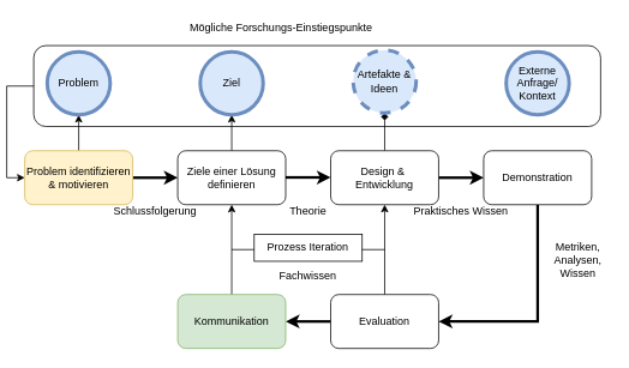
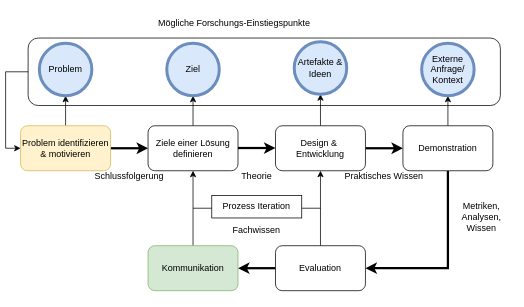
  <mxCell id="0" />
  <mxCell id="1" parent="0" />
  <mxCell id="2" style="edgeStyle=orthogonalEdgeStyle;rounded=0;orthogonalLoop=1;jettySize=auto;html=1;exitX=0.5;exitY=0;exitDx=0;exitDy=0;entryX=0.5;entryY=1;entryDx=0;entryDy=0;" parent="1" source="3" target="31" edge="1"><mxGeometry relative="1" as="geometry" /></mxCell>
  <mxCell id="3" value="Ziele einer Lösung definieren" style="rounded=1;whiteSpace=wrap;html=1;" parent="1" vertex="1"><mxGeometry x="190" y="167" width="120" height="60" as="geometry" /></mxCell>
  <mxCell id="4" style="edgeStyle=orthogonalEdgeStyle;rounded=0;orthogonalLoop=1;jettySize=auto;html=1;exitX=0.5;exitY=0;exitDx=0;exitDy=0;entryX=0.5;entryY=1;entryDx=0;entryDy=0;targetPerimeterSpacing=0;sourcePerimeterSpacing=0;" parent="1" source="6" target="30" edge="1"><mxGeometry relative="1" as="geometry" /></mxCell>
  <mxCell id="5" style="edgeStyle=orthogonalEdgeStyle;rounded=0;orthogonalLoop=1;jettySize=auto;html=1;exitX=1;exitY=0.5;exitDx=0;exitDy=0;entryX=0;entryY=0.5;entryDx=0;entryDy=0;strokeWidth=3;" parent="1" source="6" target="3" edge="1"><mxGeometry relative="1" as="geometry" /></mxCell>
  <mxCell id="6" value="Problem identifizieren &amp;amp; motivieren" style="rounded=1;whiteSpace=wrap;html=1;fillColor=#fff2cc;strokeColor=#d6b656;" parent="1" vertex="1"><mxGeometry x="20" y="167" width="120" height="60" as="geometry" /></mxCell>
  <mxCell id="7" value="Mögliche Forschungs-Einstiegspunkte" style="text;html=1;align=center;verticalAlign=middle;whiteSpace=wrap;rounded=0;" parent="1" vertex="1"><mxGeometry x="20" y="20" width="570" height="20" as="geometry" /></mxCell>
- <mxCell id="8" style="edgeStyle=orthogonalEdgeStyle;rounded=0;orthogonalLoop=1;jettySize=auto;html=1;exitX=0.5;exitY=0;exitDx=0;exitDy=0;entryX=0.5;entryY=1;entryDx=0;entryDy=0;endArrow=diamond;" parent="1" source="10" target="32" edge="1"><mxGeometry relative="1" as="geometry" /></mxCell>
+ <mxCell id="8" style="edgeStyle=orthogonalEdgeStyle;rounded=0;orthogonalLoop=1;jettySize=auto;html=1;exitX=0.5;exitY=0;exitDx=0;exitDy=0;entryX=0.5;entryY=1;entryDx=0;entryDy=0;" parent="1" source="10" target="32" edge="1"><mxGeometry relative="1" as="geometry" /></mxCell>
  <mxCell id="9" value="" style="edgeStyle=orthogonalEdgeStyle;rounded=0;orthogonalLoop=1;jettySize=auto;html=1;strokeWidth=3;" parent="1" source="10" target="16" edge="1"><mxGeometry relative="1" as="geometry" /></mxCell>
  <mxCell id="10" value="Design &amp;amp;&amp;nbsp;&lt;div&gt;Entwicklung&lt;/div&gt;" style="rounded=1;whiteSpace=wrap;html=1;" parent="1" vertex="1"><mxGeometry x="360" y="167" width="120" height="60" as="geometry" /></mxCell>
  <mxCell id="11" style="edgeStyle=orthogonalEdgeStyle;rounded=0;orthogonalLoop=1;jettySize=auto;html=1;exitX=0;exitY=0.5;exitDx=0;exitDy=0;entryX=1;entryY=0.5;entryDx=0;entryDy=0;strokeWidth=3;" parent="1" source="13" target="18" edge="1"><mxGeometry relative="1" as="geometry" /></mxCell>
  <mxCell id="12" style="edgeStyle=orthogonalEdgeStyle;rounded=0;orthogonalLoop=1;jettySize=auto;html=1;exitX=0.5;exitY=0;exitDx=0;exitDy=0;entryX=0.5;entryY=1;entryDx=0;entryDy=0;" parent="1" source="13" target="10" edge="1"><mxGeometry relative="1" as="geometry" /></mxCell>
  <mxCell id="13" value="Evaluation" style="rounded=1;whiteSpace=wrap;html=1;" parent="1" vertex="1"><mxGeometry x="360" y="327" width="120" height="60" as="geometry" /></mxCell>
+ <mxCell id="14" style="edgeStyle=orthogonalEdgeStyle;rounded=0;orthogonalLoop=1;jettySize=auto;html=1;exitX=0.5;exitY=0;exitDx=0;exitDy=0;entryX=0.5;entryY=1;entryDx=0;entryDy=0;" parent="1" source="16" target="33" edge="1"><mxGeometry relative="1" as="geometry" /></mxCell>
  <mxCell id="15" style="edgeStyle=orthogonalEdgeStyle;rounded=0;orthogonalLoop=1;jettySize=auto;html=1;exitX=0.5;exitY=1;exitDx=0;exitDy=0;entryX=1;entryY=0.5;entryDx=0;entryDy=0;strokeWidth=3;" parent="1" source="16" target="13" edge="1"><mxGeometry relative="1" as="geometry" /></mxCell>
  <mxCell id="16" value="Demonstration" style="rounded=1;whiteSpace=wrap;html=1;" parent="1" vertex="1"><mxGeometry x="530" y="167" width="120" height="60" as="geometry" /></mxCell>
  <mxCell id="17" style="edgeStyle=orthogonalEdgeStyle;rounded=0;orthogonalLoop=1;jettySize=auto;html=1;exitX=0.5;exitY=0;exitDx=0;exitDy=0;entryX=0.5;entryY=1;entryDx=0;entryDy=0;" parent="1" source="18" target="3" edge="1"><mxGeometry relative="1" as="geometry" /></mxCell>
  <mxCell id="18" value="Kommunikation" style="rounded=1;whiteSpace=wrap;html=1;fillColor=#d5e8d4;strokeColor=#82b366;" parent="1" vertex="1"><mxGeometry x="190" y="327" width="120" height="60" as="geometry" /></mxCell>
  <mxCell id="19" value="Schlussfolgerung" style="text;html=1;align=center;verticalAlign=middle;whiteSpace=wrap;rounded=0;" parent="1" vertex="1"><mxGeometry x="115" y="220" width="100" height="30" as="geometry" /></mxCell>
  <mxCell id="20" style="edgeStyle=orthogonalEdgeStyle;rounded=0;orthogonalLoop=1;jettySize=auto;html=1;exitX=1;exitY=0.5;exitDx=0;exitDy=0;entryX=0;entryY=0.5;entryDx=0;entryDy=0;strokeWidth=3;" parent="1" edge="1"><mxGeometry relative="1" as="geometry"><mxPoint x="310" y="196.69" as="sourcePoint" /><mxPoint x="360" y="196.69" as="targetPoint" /></mxGeometry></mxCell>
  <mxCell id="21" value="Theorie" style="text;html=1;align=center;verticalAlign=middle;whiteSpace=wrap;rounded=0;" parent="1" vertex="1"><mxGeometry x="285" y="220" width="100" height="30" as="geometry" /></mxCell>
  <mxCell id="22" value="Praktisches Wissen" style="text;html=1;align=center;verticalAlign=middle;whiteSpace=wrap;rounded=0;" parent="1" vertex="1"><mxGeometry x="440" y="220" width="130" height="30" as="geometry" /></mxCell>
  <mxCell id="23" value="Metriken, Analysen, Wissen" style="text;html=1;align=center;verticalAlign=middle;whiteSpace=wrap;rounded=0;" parent="1" vertex="1"><mxGeometry x="600" y="270" width="70" height="37" as="geometry" /></mxCell>
  <mxCell id="24" value="" style="endArrow=none;html=1;rounded=0;" parent="1" edge="1"><mxGeometry width="50" height="50" relative="1" as="geometry"><mxPoint x="250" y="277" as="sourcePoint" /><mxPoint x="420" y="277" as="targetPoint" /></mxGeometry></mxCell>
  <mxCell id="25" value="Fachwissen" style="text;html=1;align=center;verticalAlign=middle;whiteSpace=wrap;rounded=0;" parent="1" vertex="1"><mxGeometry x="300" y="297" width="70" height="20" as="geometry" /></mxCell>
  <mxCell id="26" style="edgeStyle=orthogonalEdgeStyle;rounded=0;orthogonalLoop=1;jettySize=auto;html=1;exitX=0;exitY=0.5;exitDx=0;exitDy=0;entryX=0;entryY=0.5;entryDx=0;entryDy=0;" parent="1" source="29" target="6" edge="1"><mxGeometry relative="1" as="geometry" /></mxCell>
  <mxCell id="27" value="Prozess Iteration" style="rounded=0;whiteSpace=wrap;html=1;" parent="1" vertex="1"><mxGeometry x="275" y="260" width="120" height="30" as="geometry" /></mxCell>
  <mxCell id="28" value="" style="group" vertex="1" connectable="0" parent="1"><mxGeometry x="30" y="50" width="630" height="90" as="geometry" /></mxCell>
  <mxCell id="29" value="" style="rounded=1;whiteSpace=wrap;html=1;fillColor=none;" parent="28" vertex="1"><mxGeometry width="630" height="90" as="geometry" /></mxCell>
  <mxCell id="30" value="Problem" style="ellipse;whiteSpace=wrap;html=1;aspect=fixed;strokeWidth=4;fillColor=#dae8fc;strokeColor=#6c8ebf;" parent="28" vertex="1"><mxGeometry x="15" y="7" width="70" height="70" as="geometry" /></mxCell>
  <mxCell id="31" value="Ziel" style="ellipse;whiteSpace=wrap;html=1;aspect=fixed;strokeWidth=4;fillColor=#dae8fc;strokeColor=#6c8ebf;" parent="28" vertex="1"><mxGeometry x="185" y="7" width="70" height="70" as="geometry" /></mxCell>
- <mxCell id="32" value="Artefakte &amp;amp; Ideen" style="ellipse;whiteSpace=wrap;html=1;aspect=fixed;strokeWidth=4;fillColor=#dae8fc;strokeColor=#6c8ebf;dashed=1;" parent="28" vertex="1"><mxGeometry x="355" y="5" width="70" height="70" as="geometry" /></mxCell>
+ <mxCell id="32" value="Artefakte &amp;amp; Ideen" style="ellipse;whiteSpace=wrap;html=1;aspect=fixed;strokeWidth=4;fillColor=#dae8fc;strokeColor=#6c8ebf;" parent="28" vertex="1"><mxGeometry x="355" y="5" width="70" height="70" as="geometry" /></mxCell>
  <mxCell id="33" value="Externe Anfrage/&lt;div&gt;Kontext&lt;/div&gt;" style="ellipse;whiteSpace=wrap;html=1;aspect=fixed;strokeWidth=4;fillColor=#dae8fc;strokeColor=#6c8ebf;" parent="28" vertex="1"><mxGeometry x="525" y="7" width="70" height="70" as="geometry" /></mxCell>
